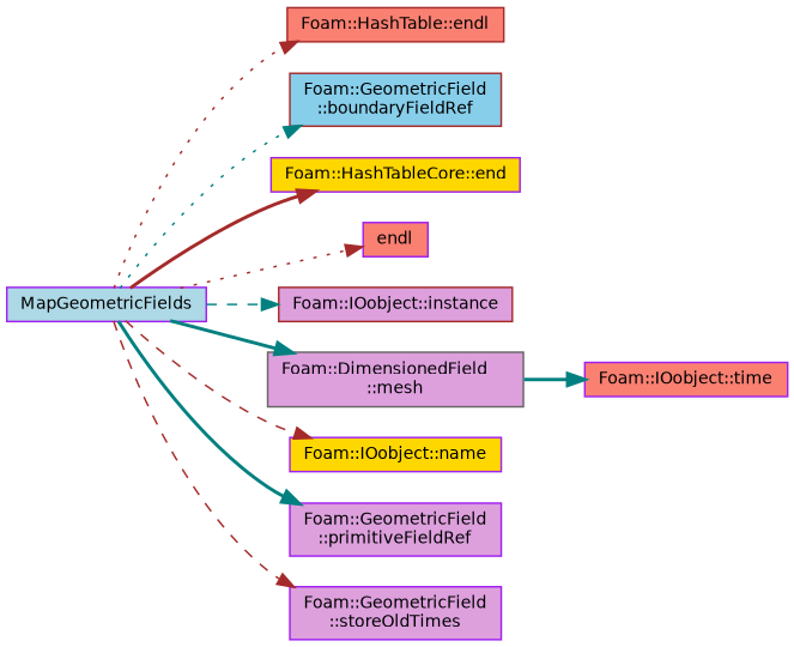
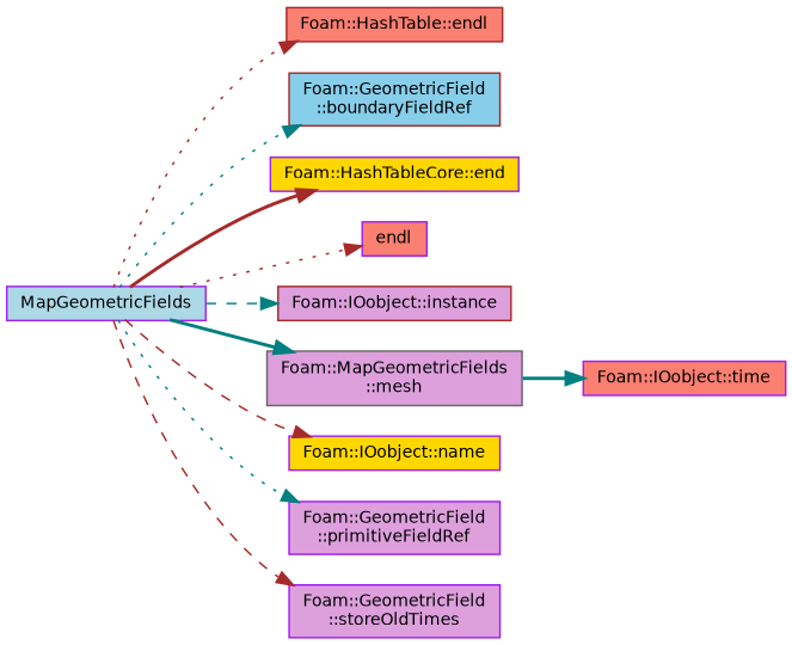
  digraph {
    rankdir=LR
    node [color=purple fillcolor=plum fontname=Helvetica fontsize=10 shape=record style=filled]
    edge [color=brown fontname=Helvetica fontsize=10 labelfontname=Helvetica labelfontsize=10 style=dotted]
    n1 [fillcolor=lightblue fontcolor=black height=0.2 label=MapGeometricFields width=0.4]
    n2 [color=brown fillcolor=salmon height=0.2 label="Foam::HashTable::endl" width=0.4]
    n3 [color=brown fillcolor=skyblue height=0.2 label="Foam::GeometricField\l::boundaryFieldRef" width=0.4]
    n4 [fillcolor=gold height=0.2 label="Foam::HashTableCore::end" width=0.4]
    n5 [fillcolor=salmon height=0.2 label=endl width=0.4]
    n6 [color=brown height=0.2 label="Foam::IOobject::instance" width=0.4]
-   n7 [color=gray40 height=0.2 label="Foam::DimensionedField\l::mesh" width=0.4]
+   n7 [color=gray40 height=0.2 label="Foam::MapGeometricFields\l::mesh" width=0.4]
    n8 [fillcolor=gold height=0.2 label="Foam::IOobject::name" width=0.4]
    n9 [height=0.2 label="Foam::GeometricField\l::primitiveFieldRef" width=0.4]
    n10 [height=0.2 label="Foam::GeometricField\l::storeOldTimes" width=0.4]
    n11 [fillcolor=salmon height=0.2 label="Foam::IOobject::time" width=0.4]
    n1 -> n2
    n1 -> n3 [color=teal]
    n1 -> n4 [style=bold]
    n1 -> n5
    n1 -> n6 [color=teal style=dashed]
    n1 -> n7 [color=teal style=bold]
    n1 -> n8 [style=dashed]
-   n1 -> n9 [color=teal style=bold]
+   n1 -> n9 [color=teal]
    n1 -> n10 [style=dashed]
    n7 -> n11 [color=teal style=bold]
  }
